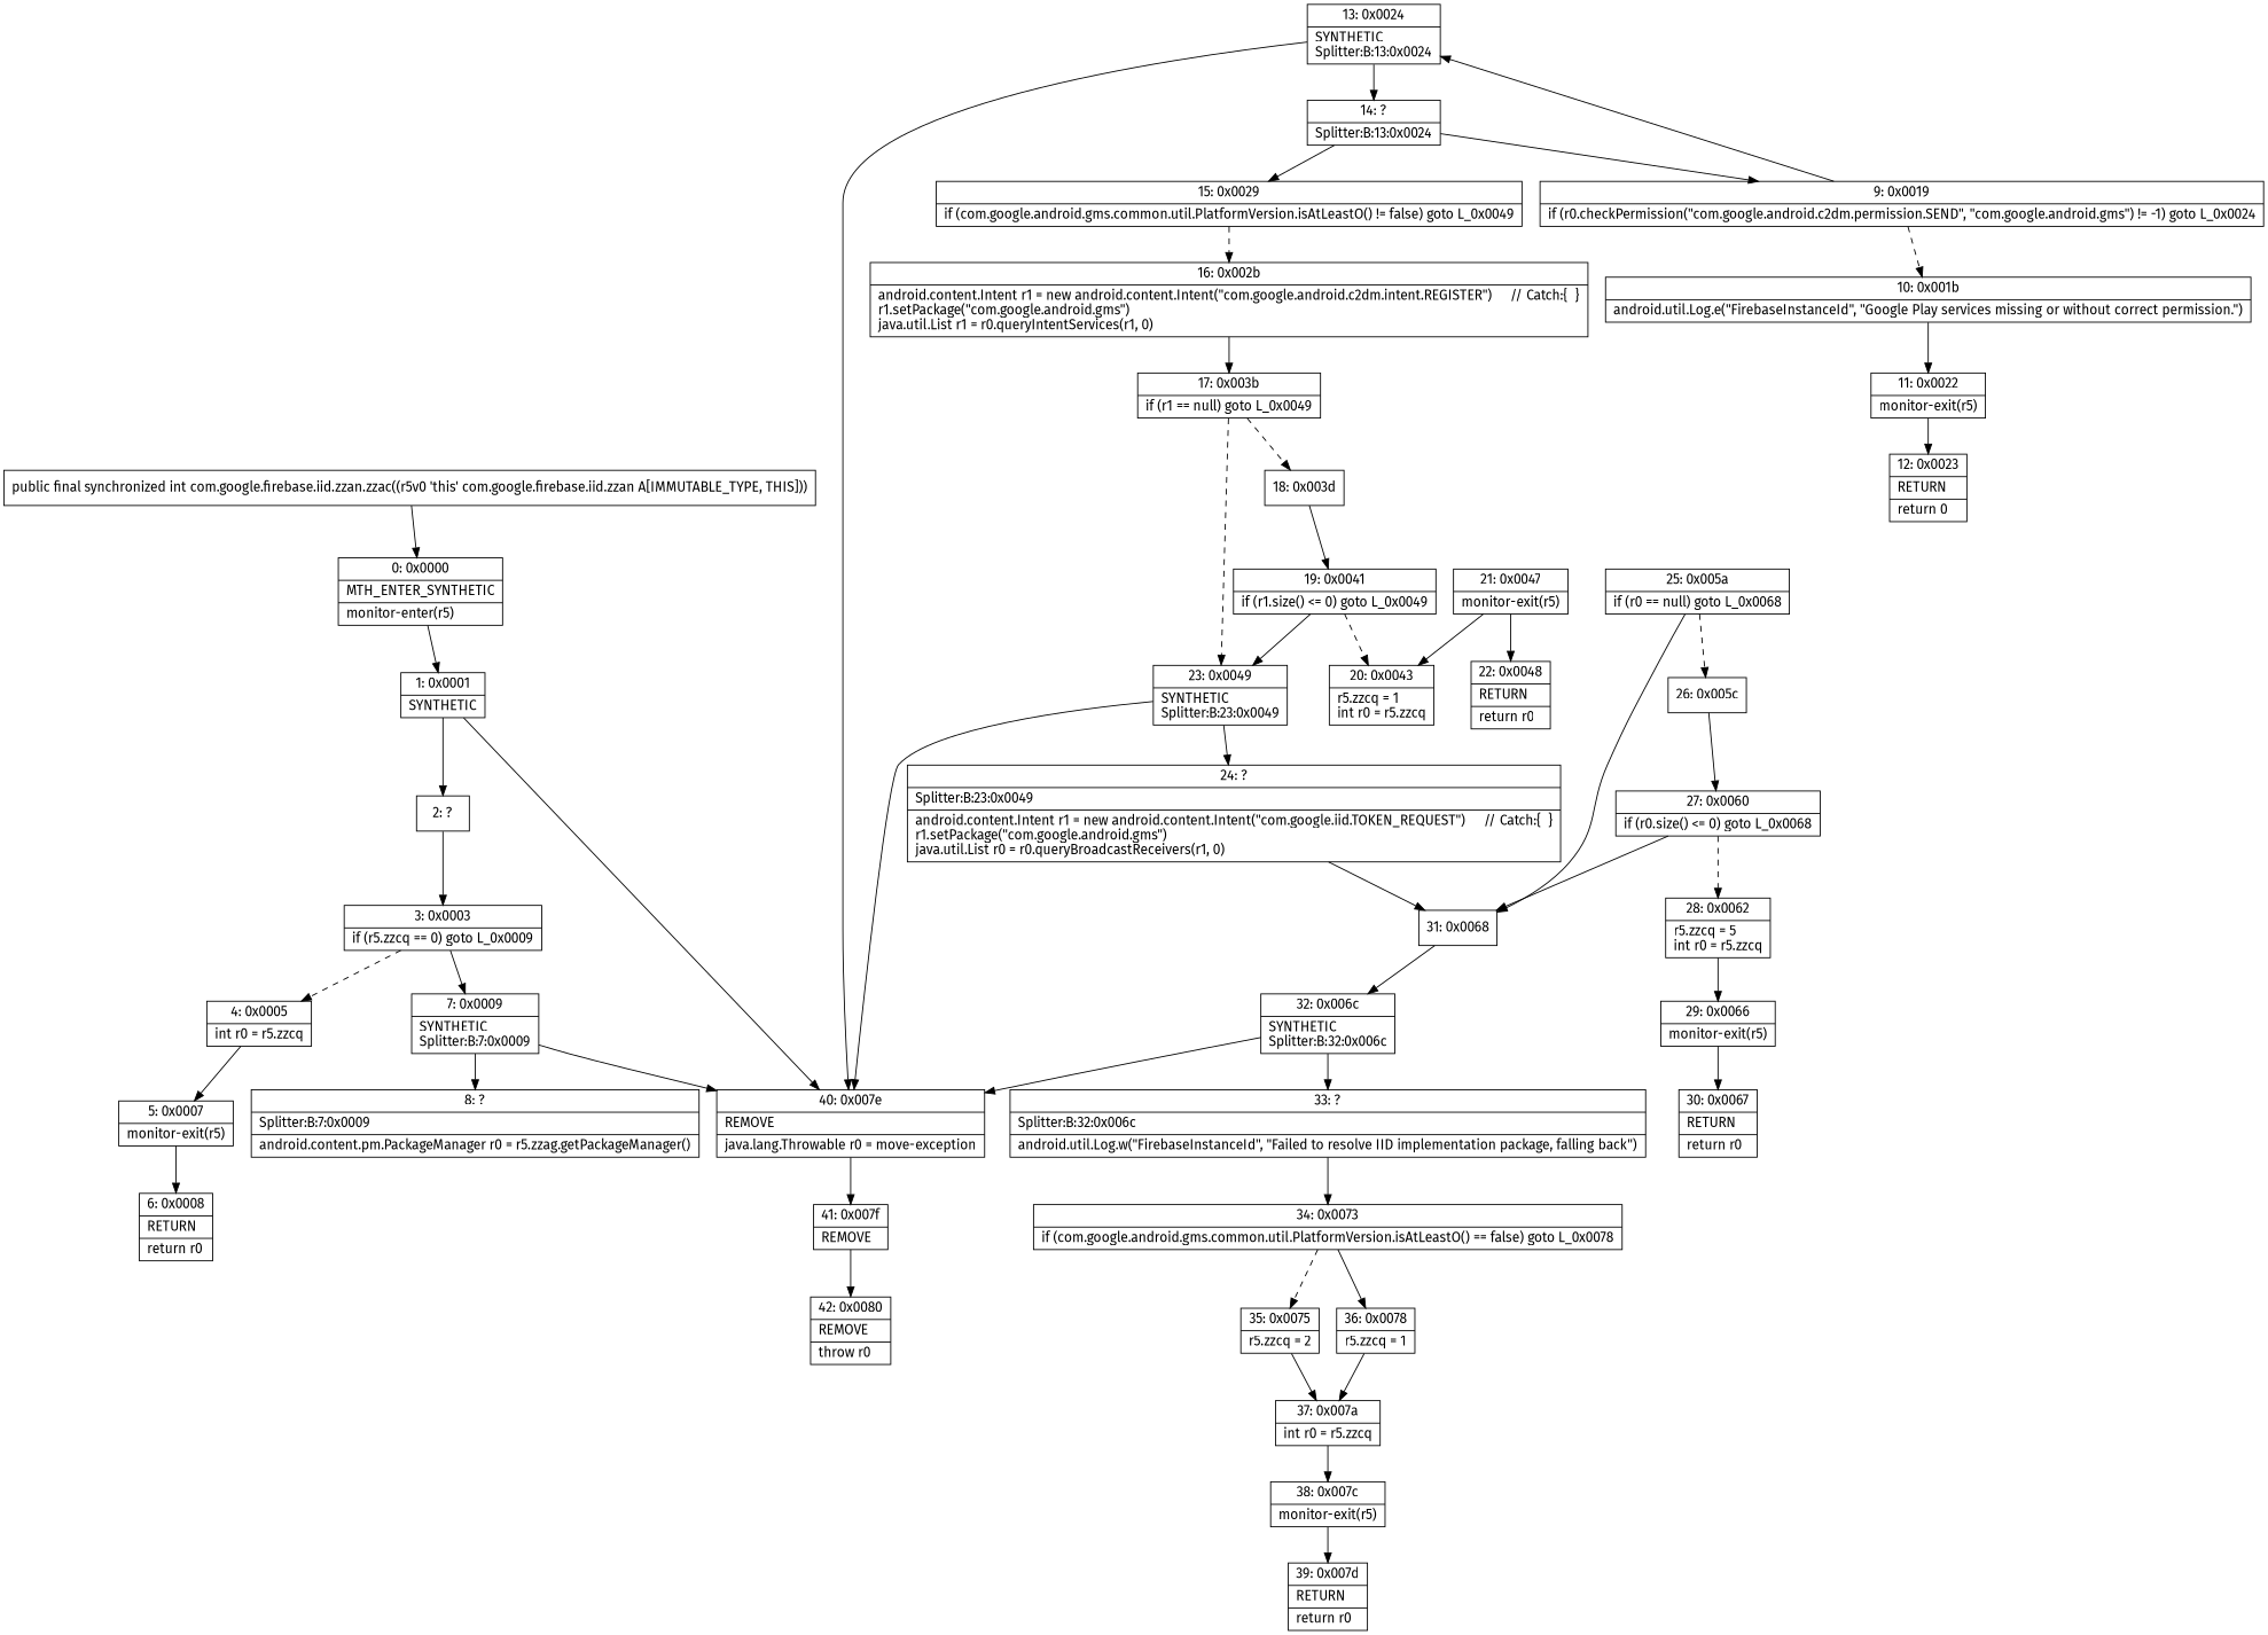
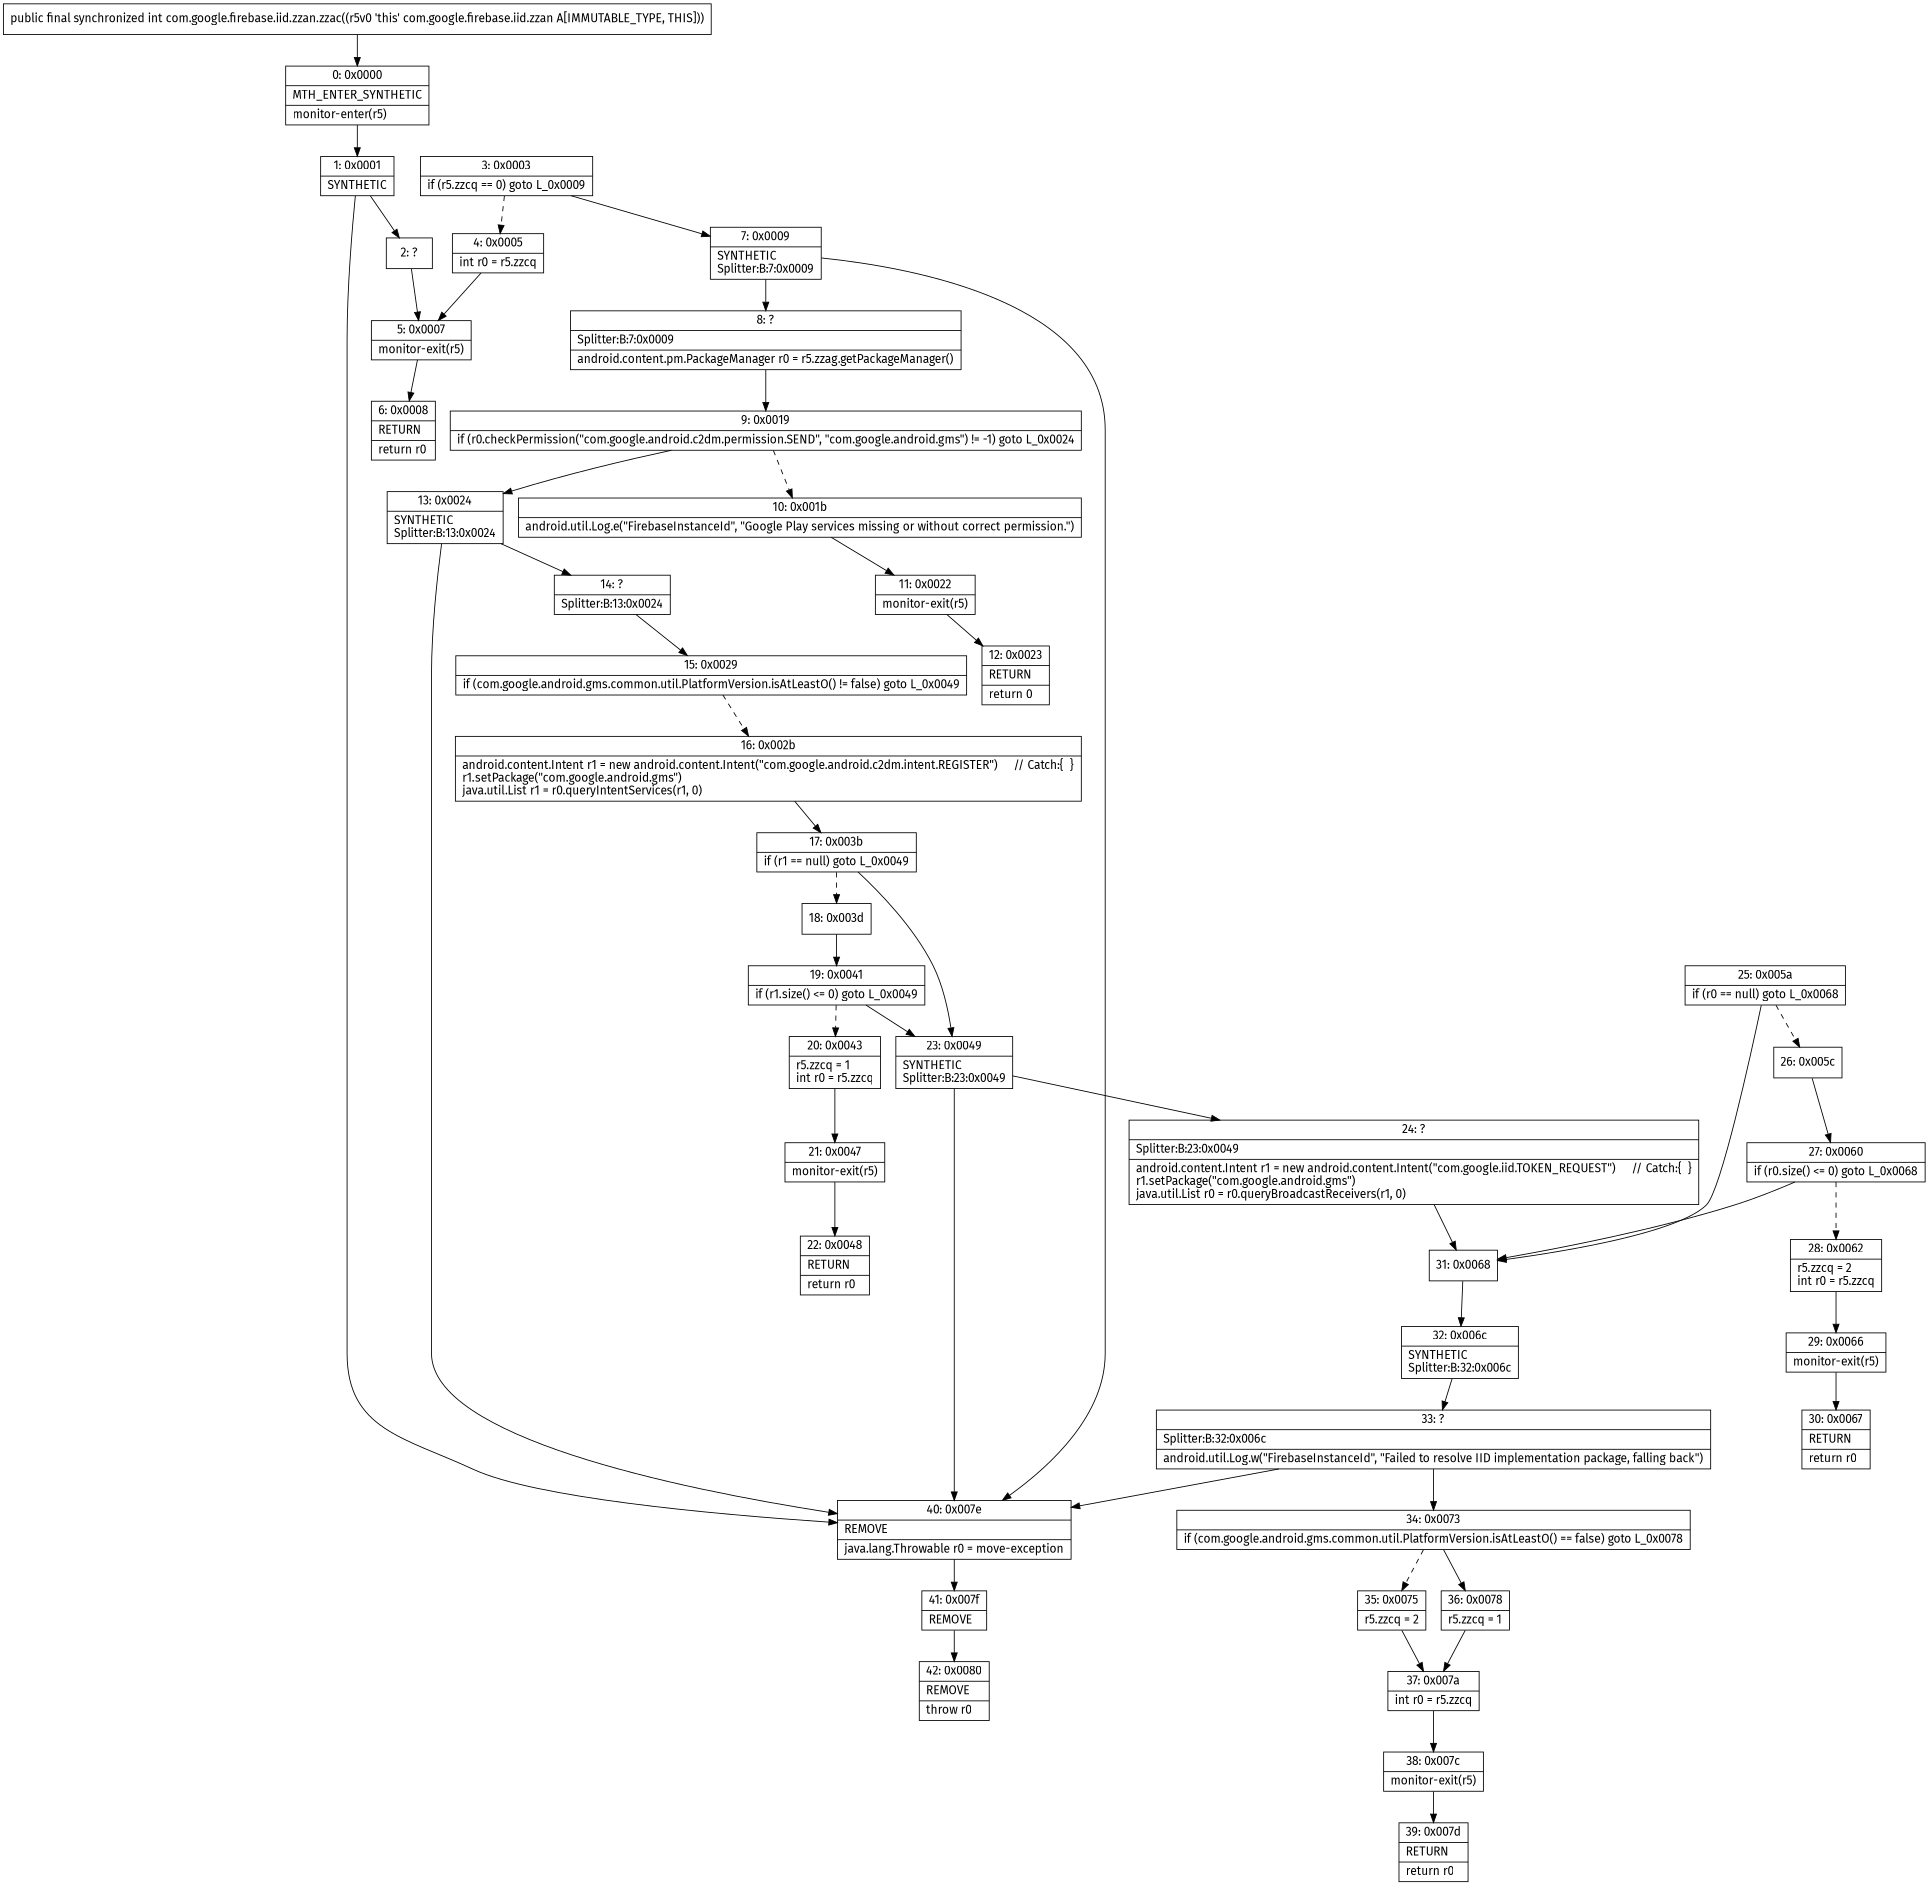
  digraph {
    fontname="Fira Sans"
    node [fontname="Fira Sans" shape=record]
    edge [fontname="Fira Sans"]
    n1 [label="{0\:\ 0x0000|MTH_ENTER_SYNTHETIC\l|monitor\-enter(r5)\l}"]
    n2 [label="{1\:\ 0x0001|SYNTHETIC\l}"]
    n3 [label="{2\:\ ?}"]
    n4 [label="{40\:\ 0x007e|REMOVE\l|java.lang.Throwable r0 = move\-exception\l}"]
    n5 [label="{3\:\ 0x0003|if (r5.zzcq == 0) goto L_0x0009\l}"]
    n6 [label="{41\:\ 0x007f|REMOVE\l}"]
    n7 [label="{4\:\ 0x0005|int r0 = r5.zzcq\l}"]
    n8 [label="{7\:\ 0x0009|SYNTHETIC\lSplitter:B:7:0x0009\l}"]
    n9 [label="{5\:\ 0x0007|monitor\-exit(r5)\l}"]
    n10 [label="{8\:\ ?|Splitter:B:7:0x0009\l|android.content.pm.PackageManager r0 = r5.zzag.getPackageManager()\l}"]
    n11 [label="{6\:\ 0x0008|RETURN\l|return r0\l}"]
    n12 [label="{9\:\ 0x0019|if (r0.checkPermission(\"com.google.android.c2dm.permission.SEND\", \"com.google.android.gms\") != \-1) goto L_0x0024\l}"]
    n13 [label="{10\:\ 0x001b|android.util.Log.e(\"FirebaseInstanceId\", \"Google Play services missing or without correct permission.\")\l}"]
    n14 [label="{13\:\ 0x0024|SYNTHETIC\lSplitter:B:13:0x0024\l}"]
    n15 [label="{11\:\ 0x0022|monitor\-exit(r5)\l}"]
    n16 [label="{14\:\ ?|Splitter:B:13:0x0024\l}"]
    n17 [label="{12\:\ 0x0023|RETURN\l|return 0\l}"]
    n18 [label="{15\:\ 0x0029|if (com.google.android.gms.common.util.PlatformVersion.isAtLeastO() != false) goto L_0x0049\l}"]
    n19 [label="{16\:\ 0x002b|android.content.Intent r1 = new android.content.Intent(\"com.google.android.c2dm.intent.REGISTER\")     \/\/ Catch:\{  \}\lr1.setPackage(\"com.google.android.gms\")\ljava.util.List r1 = r0.queryIntentServices(r1, 0)\l}"]
    n20 [label="{17\:\ 0x003b|if (r1 == null) goto L_0x0049\l}"]
    n21 [label="{23\:\ 0x0049|SYNTHETIC\lSplitter:B:23:0x0049\l}"]
    n22 [label="{24\:\ ?|Splitter:B:23:0x0049\l|android.content.Intent r1 = new android.content.Intent(\"com.google.iid.TOKEN_REQUEST\")     \/\/ Catch:\{  \}\lr1.setPackage(\"com.google.android.gms\")\ljava.util.List r0 = r0.queryBroadcastReceivers(r1, 0)\l}"]
    n23 [label="{18\:\ 0x003d}"]
    n24 [label="{19\:\ 0x0041|if (r1.size() \<= 0) goto L_0x0049\l}"]
    n25 [label="{20\:\ 0x0043|r5.zzcq = 1\lint r0 = r5.zzcq\l}"]
    n26 [label="{21\:\ 0x0047|monitor\-exit(r5)\l}"]
    n27 [label="{22\:\ 0x0048|RETURN\l|return r0\l}"]
    n28 [label="{31\:\ 0x0068}"]
    n29 [label="{25\:\ 0x005a|if (r0 == null) goto L_0x0068\l}"]
    n30 [label="{26\:\ 0x005c}"]
    n31 [label="{27\:\ 0x0060|if (r0.size() \<= 0) goto L_0x0068\l}"]
    n32 [label="{32\:\ 0x006c|SYNTHETIC\lSplitter:B:32:0x006c\l}"]
-   n33 [label="{28\:\ 0x0062|r5.zzcq = 5\lint r0 = r5.zzcq\l}"]
+   n33 [label="{28\:\ 0x0062|r5.zzcq = 2\lint r0 = r5.zzcq\l}"]
    n34 [label="{29\:\ 0x0066|monitor\-exit(r5)\l}"]
    n35 [label="{30\:\ 0x0067|RETURN\l|return r0\l}"]
    n36 [label="{33\:\ ?|Splitter:B:32:0x006c\l|android.util.Log.w(\"FirebaseInstanceId\", \"Failed to resolve IID implementation package, falling back\")\l}"]
    n37 [label="{34\:\ 0x0073|if (com.google.android.gms.common.util.PlatformVersion.isAtLeastO() == false) goto L_0x0078\l}"]
    n38 [label="{35\:\ 0x0075|r5.zzcq = 2\l}"]
    n39 [label="{36\:\ 0x0078|r5.zzcq = 1\l}"]
    n40 [label="{37\:\ 0x007a|int r0 = r5.zzcq\l}"]
    n41 [label="{38\:\ 0x007c|monitor\-exit(r5)\l}"]
    n42 [label="{39\:\ 0x007d|RETURN\l|return r0\l}"]
    n43 [label="{42\:\ 0x0080|REMOVE\l|throw r0\l}"]
    n44 [label="{public final synchronized int com.google.firebase.iid.zzan.zzac((r5v0 'this' com.google.firebase.iid.zzan A[IMMUTABLE_TYPE, THIS])) }"]
    n1 -> n2
    n2 -> n3
    n2 -> n4
-   n3 -> n5
+   n3 -> n9
    n4 -> n6
    n5 -> n7 [style=dashed]
    n5 -> n8
    n6 -> n43
    n7 -> n9
    n8 -> n4
    n8 -> n10
    n9 -> n11
-   n16 -> n12
+   n10 -> n12
    n12 -> n13 [style=dashed]
    n12 -> n14
    n13 -> n15
    n14 -> n4
    n14 -> n16
    n15 -> n17
    n16 -> n18
    n18 -> n19 [style=dashed]
    n19 -> n20
-   n20 -> n21 [style=dashed]
+   n20 -> n21
    n20 -> n23 [style=dashed]
    n21 -> n4
    n21 -> n22
    n22 -> n28
    n23 -> n24
    n24 -> n21
    n24 -> n25 [style=dashed]
-   n26 -> n25
+   n25 -> n26
    n26 -> n27
    n28 -> n32
    n29 -> n28
    n29 -> n30 [style=dashed]
    n30 -> n31
    n31 -> n28
    n31 -> n33 [style=dashed]
-   n32 -> n4
+   n36 -> n4
    n32 -> n36
    n33 -> n34
    n34 -> n35
    n36 -> n37
    n37 -> n38 [style=dashed]
    n37 -> n39
    n38 -> n40
    n39 -> n40
    n40 -> n41
    n41 -> n42
    n44 -> n1
  }
